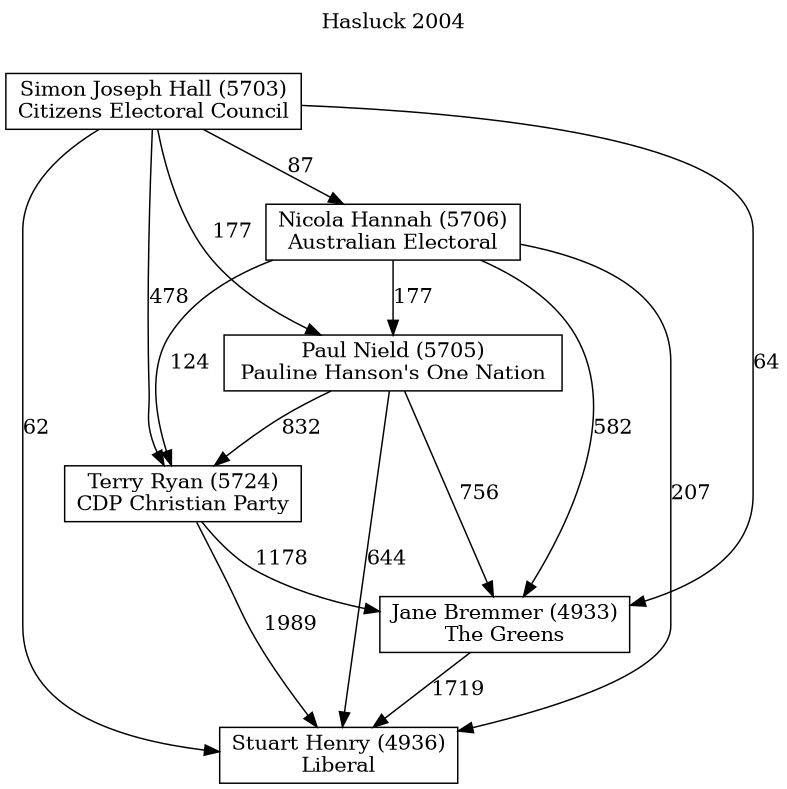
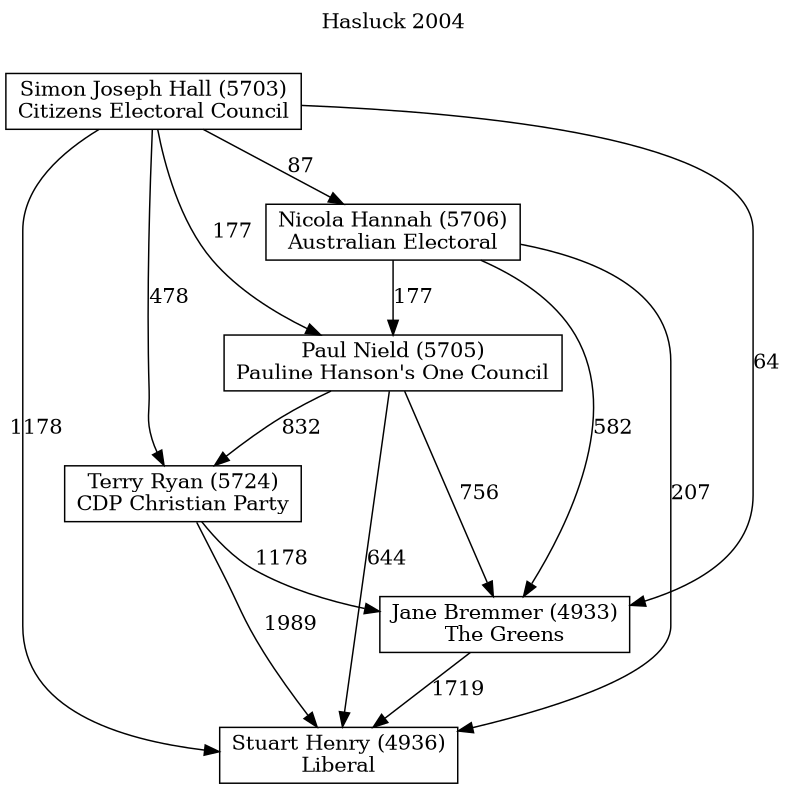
  digraph {
    label="Hasluck 2004"
    labelloc=t
    mclimit=10
    node [shape=box]
    n1 [label="Stuart Henry (4936)\nLiberal"]
    n2 [label="Jane Bremmer (4933)\nThe Greens"]
    n3 [label="Terry Ryan (5724)\nCDP Christian Party"]
-   n4 [label="Paul Nield (5705)\nPauline Hanson's One Nation"]
+   n4 [label="Paul Nield (5705)\nPauline Hanson's One Council"]
    n5 [label="Nicola Hannah (5706)\nAustralian Electoral"]
    n6 [label="Simon Joseph Hall (5703)\nCitizens Electoral Council"]
    n2 -> n1 [label=1719]
    n3 -> n1 [label=1989]
    n3 -> n2 [label=1178]
    n4 -> n1 [label=644]
    n4 -> n2 [label=756]
    n4 -> n3 [label=832]
    n5 -> n1 [label=207]
    n5 -> n2 [label=582]
-   n5 -> n3 [label=124]
    n5 -> n4 [label=177]
-   n6 -> n1 [label=62]
+   n6 -> n1 [label=1178]
    n6 -> n2 [label=64]
    n6 -> n3 [label=478]
    n6 -> n4 [label=177]
    n6 -> n5 [label=87]
  }
